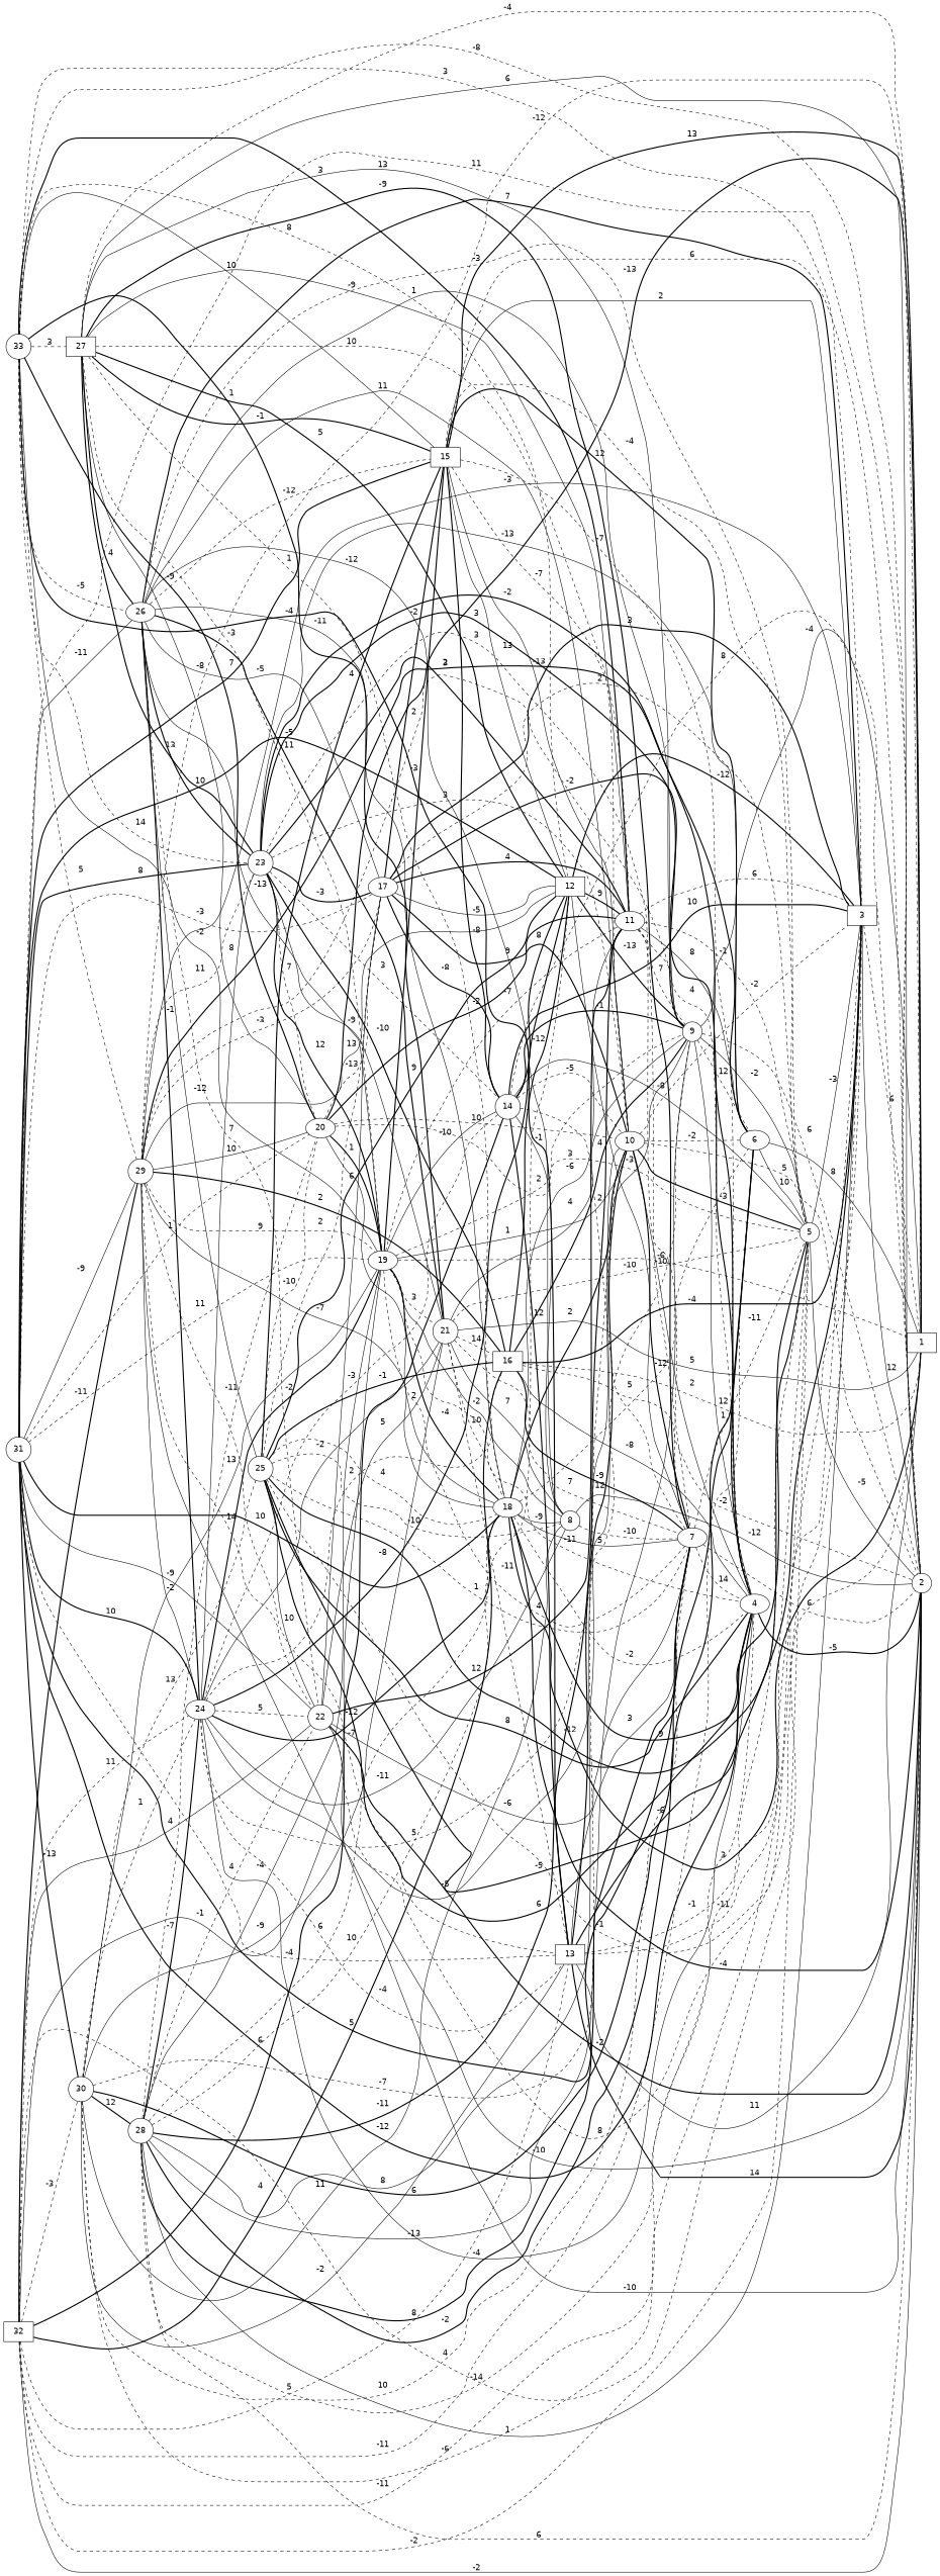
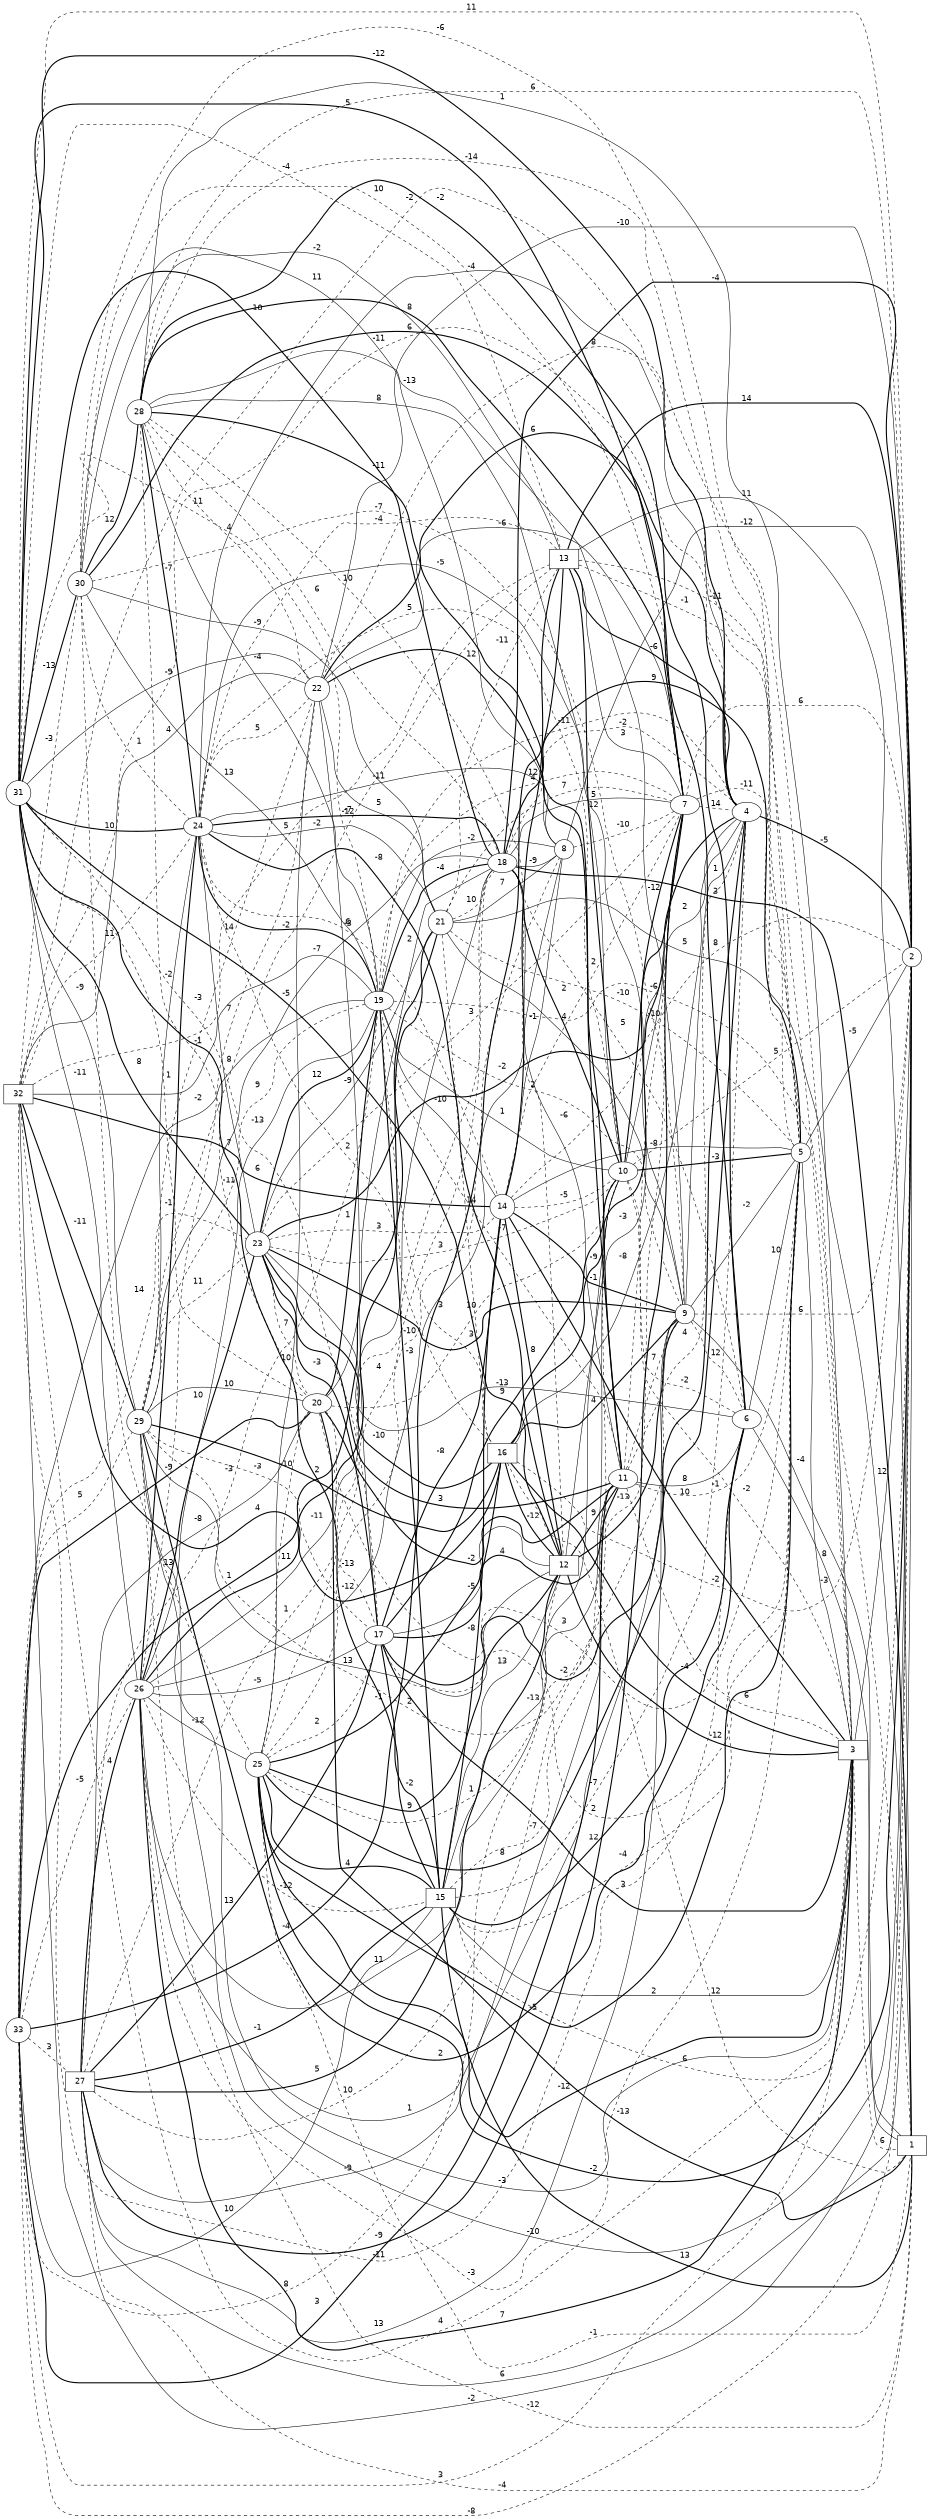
  graph {
    fontname="DejaVu Sans"
    rankdir=LR
    node [fontname="DejaVu Sans" shape=circle]
    edge [fontname="DejaVu Sans" style=dashed]
    33
    2
    3 [shape=box]
    11 [shape=ellipse]
    12 [shape=box]
    13 [shape=box]
    15 [shape=box]
    19 [shape=ellipse]
    20 [shape=ellipse]
    21
    23
    26 [shape=ellipse]
    27 [shape=box]
    29
    1 [shape=box]
    4 [shape=ellipse]
    5
    6 [shape=ellipse]
    7 [shape=ellipse]
    9
    10 [shape=ellipse]
    14
    16 [shape=box]
    18 [shape=ellipse]
    8
    17 [shape=ellipse]
    22
    24 [shape=ellipse]
    25
    32 [shape=box]
    30
    28
    31
    33 -- 2 [label=-8]
    33 -- 3 [label=3]
    33 -- 11 [label=3 style=bold]
    33 -- 12 [label=8]
    33 -- 13 [label=-4 style=bold]
    33 -- 15 [label=10 style=solid]
    33 -- 19 [label=-2 style=solid]
    33 -- 20 [label=-9 style=bold]
    33 -- 21 [label=1 style=bold]
    33 -- 23 [label=14]
    33 -- 26 [label=-5]
    33 -- 27 [label=3]
    33 -- 29 [label=5]
    3 -- 2 [label=12 style=solid]
    3 -- 1 [label=6]
    11 -- 3 [label=6]
    11 -- 4 [label=4]
    11 -- 5 [label=-1]
    11 -- 6 [label=8 style=solid]
    11 -- 7 [label=-10]
    11 -- 9 [label=7]
    12 -- 3 [label=-12 style=bold]
    12 -- 11 [label=9 style=bold]
    12 -- 7 [label=-3 style=solid]
    12 -- 9 [label=-13 style=bold]
    13 -- 2 [label=14 style=bold]
    13 -- 3 [label=-11]
    13 -- 1 [label=11 style=solid]
    13 -- 4 [label=-6 style=bold]
    13 -- 5 [label=-1]
    13 -- 7 [label=3 style=solid]
    13 -- 10 [label=12 style=bold]
    15 -- 2 [label=6]
    15 -- 3 [label=2 style=solid]
    15 -- 11 [label=-7]
    15 -- 12 [label=13 style=solid]
    15 -- 1 [label=13 style=bold]
    15 -- 4 [label=-7]
    15 -- 5 [label=-4]
    15 -- 6 [label=12 style=bold]
    15 -- 10 [label=-13 style=solid]
    15 -- 14 [label=-8 style=bold]
    19 -- 11 [label=-7]
    19 -- 15 [label=-3 style=bold]
    19 -- 1 [label=-6]
    19 -- 4 [label=-11]
    19 -- 7 [label=4]
    19 -- 9 [label=2]
    19 -- 10 [label=1 style=solid]
    19 -- 14 [label=-10 style=solid]
-   19 -- 21 [label=3]
+   19 -- 16 [label=3]
    19 -- 18 [label=-4 style=bold]
    19 -- 8 [label=-2 style=solid]
    20 -- 11 [label=-2 style=bold]
    20 -- 19 [label=1 style=bold]
    20 -- 1 [label=-13 style=bold]
    20 -- 5 [label=3]
    20 -- 10 [label=10]
    20 -- 18 [label=2 style=solid]
    20 -- 17 [label=-13]
    21 -- 13 [label=-11]
    21 -- 1 [label=5 style=solid]
    21 -- 5 [label=-10]
    21 -- 7 [label=7]
    21 -- 9 [label=4 style=solid]
    21 -- 16 [label=14]
    21 -- 18 [label=10]
    21 -- 8 [label=7 style=solid]
    23 -- 11 [label=3 style=bold]
    23 -- 19 [label=12 style=bold]
    23 -- 20 [label=7]
    23 -- 21 [label=-9 style=solid]
    23 -- 4 [label=-2 style=bold]
    23 -- 6 [label=-13 style=solid]
    23 -- 7 [label=3]
    23 -- 9 [label=3 style=bold]
    23 -- 10 [label=3]
    23 -- 14 [label=3]
    23 -- 16 [label=-10 style=bold]
    23 -- 17 [label=-3 style=bold]
    26 -- 3 [label=7 style=bold]
    26 -- 15 [label=-12]
    26 -- 19 [label=-13 style=solid]
    26 -- 21 [label=11 style=bold]
    26 -- 23 [label=10 style=bold]
    26 -- 5 [label=-3]
    26 -- 9 [label=1 style=solid]
    26 -- 10 [label=11 style=solid]
    26 -- 18 [label=-11 style=solid]
    26 -- 8 [label=-12 style=solid]
    26 -- 17 [label=-5 style=solid]
    26 -- 22 [label=7]
    26 -- 24 [label=-1 style=bold]
    26 -- 25 [label=-12 style=solid]
    27 -- 2 [label=6 style=solid]
    27 -- 11 [label=-9 style=solid]
    27 -- 12 [label=5 style=bold]
    27 -- 15 [label=-1 style=bold]
    27 -- 19 [label=-3]
    27 -- 20 [label=-8 style=solid]
-   27 -- 23 [label=13 style=bold]
+   27 -- 17 [label=13 style=bold]
    27 -- 26 [label=4 style=bold]
    27 -- 1 [label=-4]
    27 -- 7 [label=-9 style=bold]
    27 -- 9 [label=13 style=solid]
    27 -- 10 [label=10]
    27 -- 18 [label=1]
    29 -- 2 [label=-10 style=solid]
    29 -- 3 [label=-3 style=solid]
    29 -- 12 [label=13 style=solid]
    29 -- 13 [label=-7]
    29 -- 19 [label=9]
    29 -- 20 [label=10 style=solid]
    29 -- 23 [label=11]
    29 -- 1 [label=-12]
    29 -- 6 [label=2 style=bold]
    29 -- 9 [label=2]
    29 -- 16 [label=2 style=bold]
    29 -- 18 [label=-7 style=solid]
    29 -- 17 [label=-3]
    29 -- 22 [label=14]
    29 -- 24 [label=-2 style=solid]
    4 -- 2 [label=-5 style=bold]
    5 -- 2 [label=-5 style=solid]
    5 -- 3 [label=-3 style=solid]
    6 -- 1 [label=8 style=solid]
    6 -- 5 [label=10 style=solid]
    7 -- 2 [label=6]
    7 -- 4 [label=14]
    7 -- 5 [label=-11]
    9 -- 2 [label=6]
    9 -- 1 [label=-4 style=solid]
    9 -- 4 [label=1 style=solid]
    9 -- 5 [label=-2 style=solid]
    9 -- 6 [label=12]
    10 -- 2 [label=5]
    10 -- 3 [label=-2]
    10 -- 4 [label=2 style=solid]
    10 -- 5 [label=-3 style=bold]
    10 -- 6 [label=-2]
    10 -- 7 [label=-12 style=bold]
    14 -- 2 [label=8]
    14 -- 3 [label=10 style=bold]
    14 -- 12 [label=8 style=bold]
    14 -- 13 [label=12 style=bold]
    14 -- 5 [label=-8 style=solid]
    14 -- 7 [label=2]
    14 -- 9 [label=-1 style=bold]
    14 -- 10 [label=-5]
    14 -- 8 [label=-1 style=solid]
    16 -- 2 [label=-2]
    16 -- 3 [label=-4 style=bold]
    16 -- 12 [label=-12 style=bold]
    16 -- 1 [label=12]
    16 -- 4 [label=-8 style=solid]
    16 -- 7 [label=-9 style=bold]
    16 -- 9 [label=4 style=bold]
    18 -- 2 [label=-4 style=bold]
    18 -- 11 [label=-6 style=solid]
    18 -- 1 [label=3 style=bold]
    18 -- 4 [label=-2]
    18 -- 5 [label=9 style=bold]
    18 -- 6 [label=5]
    18 -- 7 [label=5 style=solid]
    18 -- 10 [label=2 style=bold]
    18 -- 8 [label=-9 style=solid]
    8 -- 2 [label=-12 style=solid]
    8 -- 7 [label=-10]
    17 -- 3 [label=3 style=bold]
    17 -- 11 [label=4 style=bold]
    17 -- 12 [label=-5 style=solid]
    17 -- 15 [label=-2 style=bold]
    17 -- 4 [label=-2 style=bold]
    17 -- 5 [label=2]
    17 -- 10 [label=9 style=bold]
    17 -- 14 [label=-8 style=bold]
    22 -- 2 [label=-10 style=solid]
    22 -- 3 [label=8]
    22 -- 11 [label=12 style=bold]
    22 -- 21 [label=5 style=solid]
    22 -- 4 [label=6 style=bold]
    22 -- 7 [label=-6 style=solid]
    22 -- 17 [label=6 style=solid]
    24 -- 12 [label=-8 style=bold]
    24 -- 13 [label=-4]
    24 -- 19 [label=-2 style=bold]
    24 -- 21 [label=-2 style=solid]
    24 -- 23 [label=8 style=solid]
    24 -- 4 [label=-4 style=solid]
    24 -- 9 [label=-5 style=solid]
    24 -- 10 [label=5]
    24 -- 14 [label=-3]
    24 -- 16 [label=2]
    24 -- 18 [label=-12 style=bold]
    24 -- 8 [label=-11 style=solid]
    24 -- 22 [label=5]
    25 -- 2 [label=-2 style=bold]
    25 -- 3 [label=-12 style=bold]
    25 -- 12 [label=9 style=bold]
    25 -- 15 [label=4 style=bold]
    25 -- 20 [label=-10]
    25 -- 1 [label=-1]
    25 -- 4 [label=8 style=bold]
    25 -- 5 [label=-5 style=bold]
    25 -- 7 [label=1]
    25 -- 16 [label=-1 style=bold]
    25 -- 18 [label=4]
    25 -- 8 [label=-10]
    25 -- 17 [label=2]
    25 -- 22 [label=10 style=solid]
    32 -- 2 [label=-2 style=solid]
    32 -- 3 [label=4]
    32 -- 13 [label=5]
    32 -- 19 [label=-1 style=solid]
    32 -- 29 [label=-11 style=bold]
    32 -- 4 [label=-11]
    32 -- 5 [label=-2]
    32 -- 6 [label=-11]
    32 -- 14 [label=6 style=bold]
    32 -- 16 [label=4 style=bold]
    32 -- 22 [label=4 style=solid]
    32 -- 24 [label=11]
    32 -- 30 [label=-3]
    30 -- 13 [label=-2 style=solid]
    30 -- 19 [label=13 style=solid]
    30 -- 21 [label=-9 style=solid]
    30 -- 5 [label=-6]
    30 -- 6 [label=6 style=bold]
    30 -- 7 [label=10]
    30 -- 9 [label=-7]
    30 -- 8 [label=11 style=solid]
    30 -- 24 [label=1]
    30 -- 25 [label=13]
    30 -- 28 [label=12 style=bold]
    28 -- 2 [label=6]
    28 -- 3 [label=1 style=solid]
    28 -- 11 [label=-11 style=bold]
    28 -- 12 [label=10]
    28 -- 19 [label=-4 style=solid]
    28 -- 20 [label=-11]
    28 -- 5 [label=-14]
    28 -- 6 [label=-2 style=bold]
    28 -- 7 [label=8 style=bold]
    28 -- 9 [label=-13 style=solid]
    28 -- 10 [label=8 style=solid]
    28 -- 18 [label=6]
    28 -- 22 [label=4]
    28 -- 24 [label=-7 style=bold]
    31 -- 2 [label=11]
    31 -- 12 [label=-5 style=bold]
    31 -- 13 [label=-4]
    31 -- 15 [label=7 style=bold]
    31 -- 19 [label=11]
    31 -- 20 [label=1]
    31 -- 23 [label=8 style=bold]
    31 -- 26 [label=-11 style=solid]
    31 -- 29 [label=-9 style=solid]
    31 -- 4 [label=-12 style=bold]
    31 -- 7 [label=5 style=bold]
    31 -- 18 [label=10 style=bold]
    31 -- 17 [label=-3]
    31 -- 22 [label=-9 style=solid]
    31 -- 24 [label=10 style=bold]
    31 -- 30 [label=-13 style=bold]
  }
